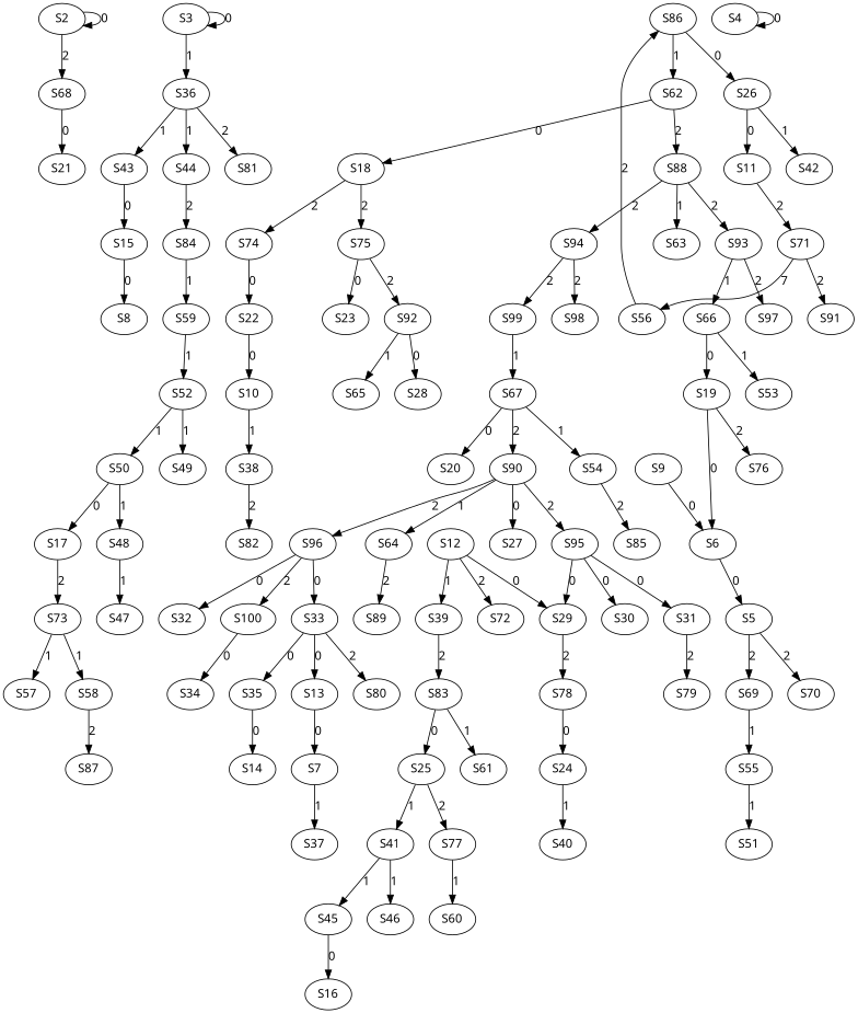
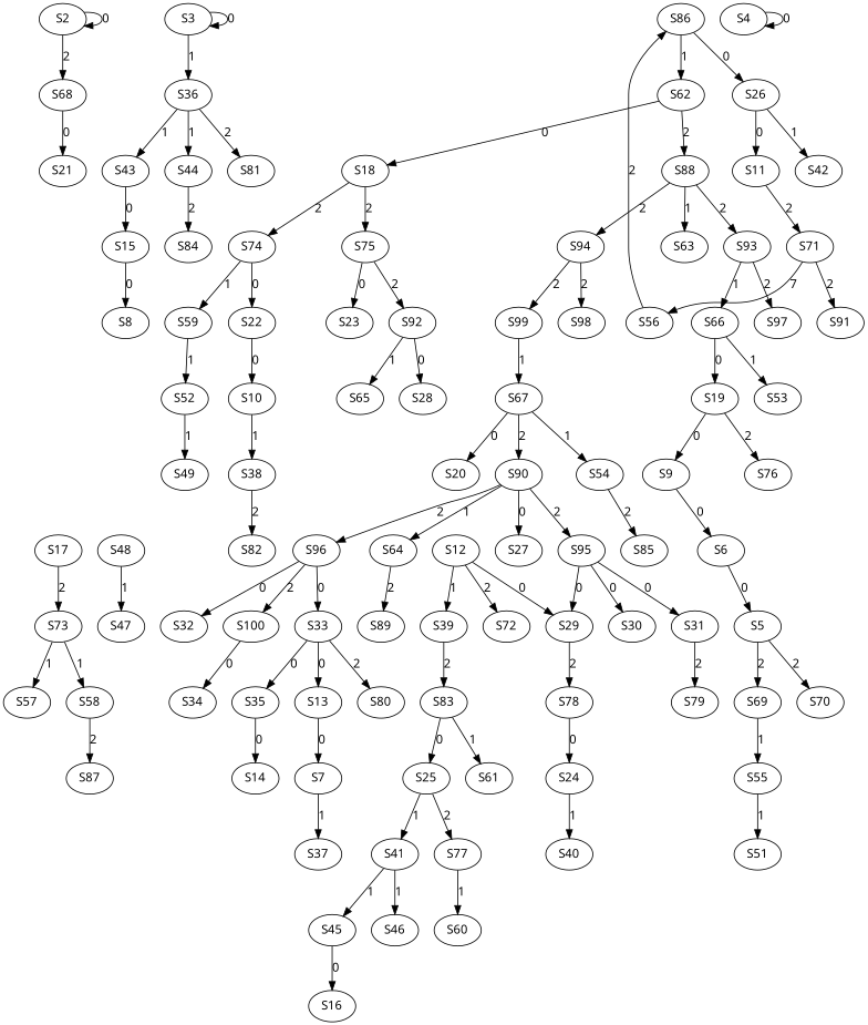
  strict digraph {
    fontname="Noto Sans"
    node [fontname="Noto Sans"]
    edge [fontname="Noto Sans"]
    S2
    S68
    S21
    S3
    S36
    S43
    S44
    S81
    S4
    S6
    S5
    S69
    S70
    S55
    S9
    S13
    S7
    S37
    S15
    S8
    S19
    S76
    S22
    S10
    S38
    S82
    S26
    S11
    S42
    S71
    S56
    S91
    S29
    S78
    S12
    S39
    S72
    S24
    S83
    S33
    S80
    S35
    S14
    S45
    S16
-   S50
    S17
    S48
    S73
    S47
    S57
    S58
    S62
    S18
    S88
    S74
    S75
    S63
    S93
    S94
    S59
    S23
    S92
    S66
    S53
    S67
    S20
    S90
    S54
    S27
    S95
    S96
    S64
    S85
    S52
    S28
    S65
    S40
    S25
    S61
    S41
    S77
    S46
    S60
    S86
    S30
    S31
    S32
    S100
    S89
    S79
    S34
    S84
    S49
    S51
    S87
    S97
    S99
    S98
    S2 -> S2 [label=0]
    S2 -> S68 [label=2]
    S68 -> S21 [label=0]
    S3 -> S3 [label=0]
    S3 -> S36 [label=1]
    S36 -> S43 [label=1]
    S36 -> S44 [label=1]
    S36 -> S81 [label=2]
    S43 -> S15 [label=0]
    S44 -> S84 [label=2]
    S4 -> S4 [label=0]
    S6 -> S5 [label=0]
    S5 -> S69 [label=2]
    S5 -> S70 [label=2]
    S69 -> S55 [label=1]
    S55 -> S51 [label=1]
    S9 -> S6 [label=0]
    S13 -> S7 [label=0]
    S7 -> S37 [label=1]
    S15 -> S8 [label=0]
-   S19 -> S6 [label=0]
+   S19 -> S9 [label=0]
    S19 -> S76 [label=2]
    S22 -> S10 [label=0]
    S10 -> S38 [label=1]
    S38 -> S82 [label=2]
    S26 -> S11 [label=0]
    S26 -> S42 [label=1]
    S11 -> S71 [label=2]
    S71 -> S56 [label=7]
    S71 -> S91 [label=2]
    S56 -> S86 [label=2]
    S29 -> S78 [label=2]
    S78 -> S24 [label=0]
    S12 -> S29 [label=0]
    S12 -> S39 [label=1]
    S12 -> S72 [label=2]
    S39 -> S83 [label=2]
    S24 -> S40 [label=1]
    S83 -> S25 [label=0]
    S83 -> S61 [label=1]
    S33 -> S13 [label=0]
    S33 -> S80 [label=2]
    S33 -> S35 [label=0]
    S35 -> S14 [label=0]
    S45 -> S16 [label=0]
-   S50 -> S17 [label=0]
-   S50 -> S48 [label=1]
    S17 -> S73 [label=2]
    S48 -> S47 [label=1]
    S73 -> S57 [label=1]
    S73 -> S58 [label=1]
    S58 -> S87 [label=2]
    S62 -> S18 [label=0]
    S62 -> S88 [label=2]
    S18 -> S74 [label=2]
    S18 -> S75 [label=2]
    S88 -> S63 [label=1]
    S88 -> S93 [label=2]
    S88 -> S94 [label=2]
    S74 -> S22 [label=0]
-   S84 -> S59 [label=1]
+   S74 -> S59 [label=1]
    S75 -> S23 [label=0]
    S75 -> S92 [label=2]
    S93 -> S66 [label=1]
    S93 -> S97 [label=2]
    S94 -> S99 [label=2]
    S94 -> S98 [label=2]
    S59 -> S52 [label=1]
    S92 -> S28 [label=0]
    S92 -> S65 [label=1]
    S66 -> S19 [label=0]
    S66 -> S53 [label=1]
    S67 -> S20 [label=0]
    S67 -> S90 [label=2]
    S67 -> S54 [label=1]
    S90 -> S27 [label=0]
    S90 -> S95 [label=2]
    S90 -> S96 [label=2]
    S90 -> S64 [label=1]
    S54 -> S85 [label=2]
    S95 -> S29 [label=0]
    S95 -> S30 [label=0]
    S95 -> S31 [label=0]
    S96 -> S33 [label=0]
    S96 -> S32 [label=0]
    S96 -> S100 [label=2]
    S64 -> S89 [label=2]
-   S52 -> S50 [label=1]
    S52 -> S49 [label=1]
    S25 -> S41 [label=1]
    S25 -> S77 [label=2]
    S41 -> S45 [label=1]
    S41 -> S46 [label=1]
    S77 -> S60 [label=1]
    S86 -> S26 [label=0]
    S86 -> S62 [label=1]
    S31 -> S79 [label=2]
    S100 -> S34 [label=0]
    S99 -> S67 [label=1]
  }
